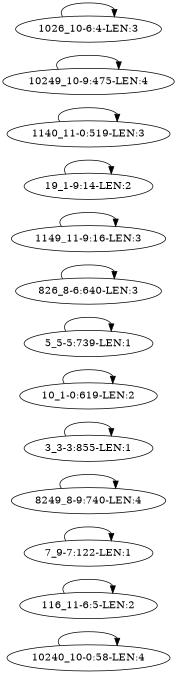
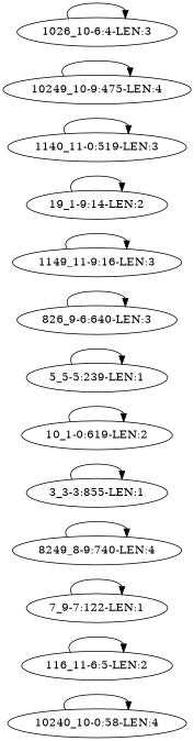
  digraph {
    rankdir=LR
    n1 [label="10240_10-0:58-LEN:4"]
    "116_11-6:5-LEN:2"
    n3 [label="7_9-7:122-LEN:1"]
    "8249_8-9:740-LEN:4"
    "3_3-3:855-LEN:1"
    "10_1-0:619-LEN:2"
-   "5_5-5:739-LEN:1"
-   "826_8-6:640-LEN:3"
+   "5_5-5:739-LEN:1" [label="5_5-5:239-LEN:1"]
+   "826_8-6:640-LEN:3" [label="826_9-6:640-LEN:3"]
    "1149_11-9:16-LEN:3"
    "19_1-9:14-LEN:2"
    "1140_11-0:519-LEN:3"
    "10249_10-9:475-LEN:4"
    "1026_10-6:4-LEN:3"
    n1 -> n1
    "116_11-6:5-LEN:2" -> "116_11-6:5-LEN:2"
    n3 -> n3
    "8249_8-9:740-LEN:4" -> "8249_8-9:740-LEN:4"
    "3_3-3:855-LEN:1" -> "3_3-3:855-LEN:1"
    "10_1-0:619-LEN:2" -> "10_1-0:619-LEN:2"
    "5_5-5:739-LEN:1" -> "5_5-5:739-LEN:1"
    "826_8-6:640-LEN:3" -> "826_8-6:640-LEN:3"
    "1149_11-9:16-LEN:3" -> "1149_11-9:16-LEN:3"
    "19_1-9:14-LEN:2" -> "19_1-9:14-LEN:2"
    "1140_11-0:519-LEN:3" -> "1140_11-0:519-LEN:3"
    "10249_10-9:475-LEN:4" -> "10249_10-9:475-LEN:4"
    "1026_10-6:4-LEN:3" -> "1026_10-6:4-LEN:3"
  }
